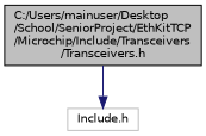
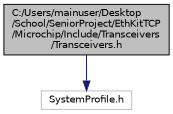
  digraph {
    node [fontname=Helvetica fontsize=10 shape=record style=filled]
    n1 [color=black fillcolor=grey75 fontcolor=black height=0.2 label="C:/Users/mainuser/Desktop\l/School/SeniorProject/EthKitTCP\l/Microchip/Include/Transceivers\l/Transceivers.h" width=0.4]
-   n2 [color=grey75 fillcolor=white height=0.2 label="Include.h" width=0.4]
+   n2 [color=grey75 fillcolor=white height=0.2 label="SystemProfile.h" width=0.4]
    n1 -> n2 [color=midnightblue fontname=Helvetica fontsize=10 labelfontname=Helvetica labelfontsize=10 style=solid]
  }
